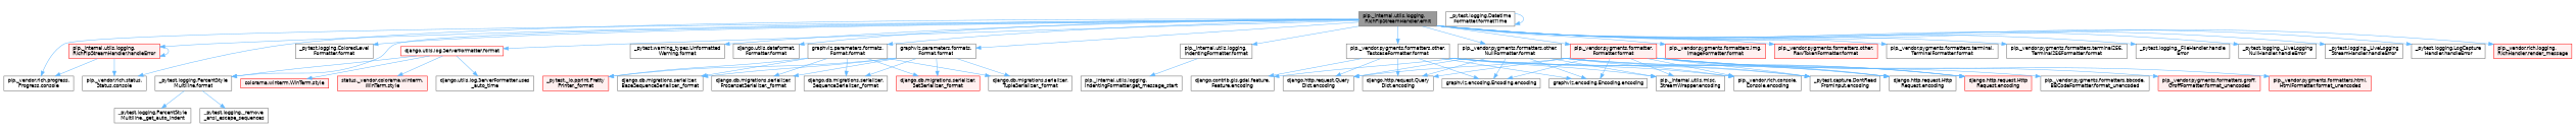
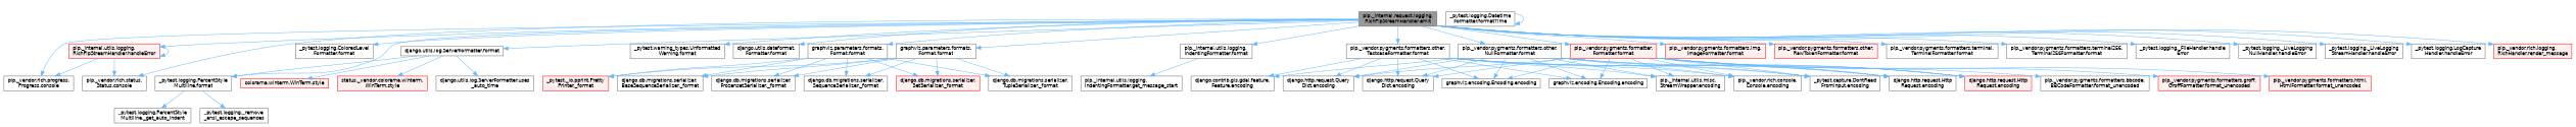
  digraph {
    rankdir=TB
    node [color=grey40 fillcolor=white fontname=Helvetica fontsize=10 shape=box style=filled]
    edge [color=steelblue1 fontname=Helvetica fontsize=10 labelfontname=Helvetica labelfontsize=10 style=solid]
-   n1 [color=gray40 fillcolor=grey60 fontcolor=black height=0.2 label="pip._internal.utils.logging.\lRichPipStreamHandler.emit" width=0.4]
+   n1 [color=gray40 fillcolor=grey60 fontcolor=black height=0.2 label="pip._internal.request.logging.\lRichPipStreamHandler.emit" width=0.4]
    n2 [height=0.2 label="pip._vendor.rich.progress.\lProgress.console" width=0.4]
    n3 [height=0.2 label="pip._vendor.rich.status.\lStatus.console" width=0.4]
    n4 [height=0.2 label="_pytest.logging.ColoredLevel\lFormatter.format" width=0.4]
    n5 [height=0.2 label="_pytest.logging.PercentStyle\lMultiline.format" width=0.4]
    n6 [height=0.2 label="_pytest.warning_types.Unformatted\lWarning.format" width=0.4]
    n7 [height=0.2 label="django.utils.dateformat.\lFormatter.format" width=0.4]
-   n8 [color=red height=0.2 label="django.utils.log.ServerFormatter.format" width=0.4]
+   n8 [height=0.2 label="django.utils.log.ServerFormatter.format" width=0.4]
    n9 [height=0.2 label="graphviz.parameters.formats.\lFormat.format" width=0.4]
    n10 [height=0.2 label="graphviz.parameters.formats.\lFormat.format" width=0.4]
    n11 [height=0.2 label="pip._internal.utils.logging.\lIndentingFormatter.format" width=0.4]
    n12 [color=red fillcolor="#FFF0F0" height=0.2 label="pip._vendor.pygments.formatter.\lFormatter.format" width=0.4]
    n13 [color=red fillcolor="#FFF0F0" height=0.2 label="pip._vendor.pygments.formatters.img.\lImageFormatter.format" width=0.4]
    n14 [height=0.2 label="pip._vendor.pygments.formatters.other.\lNullFormatter.format" width=0.4]
    n15 [color=red fillcolor="#FFF0F0" height=0.2 label="pip._vendor.pygments.formatters.other.\lRawTokenFormatter.format" width=0.4]
    n16 [height=0.2 label="pip._vendor.pygments.formatters.other.\lTestcaseFormatter.format" width=0.4]
    n17 [height=0.2 label="pip._vendor.pygments.formatters.terminal.\lTerminalFormatter.format" width=0.4]
    n18 [height=0.2 label="pip._vendor.pygments.formatters.terminal256.\lTerminal256Formatter.format" width=0.4]
    n19 [height=0.2 label="_pytest.logging._FileHandler.handle\lError" width=0.4]
    n20 [height=0.2 label="_pytest.logging._LiveLogging\lNullHandler.handleError" width=0.4]
    n21 [height=0.2 label="_pytest.logging._LiveLogging\lStreamHandler.handleError" width=0.4]
    n22 [height=0.2 label="_pytest.logging.LogCapture\lHandler.handleError" width=0.4]
    n23 [color=red fillcolor="#FFF0F0" height=0.2 label="pip._internal.utils.logging.\lRichPipStreamHandler.handleError" width=0.4]
    n24 [color=red fillcolor="#FFF0F0" height=0.2 label="pip._vendor.rich.logging.\lRichHandler.render_message" width=0.4]
    n25 [height=0.2 label="_pytest.logging.PercentStyle\lMultiline._get_auto_indent" width=0.4]
    n26 [height=0.2 label="_pytest.logging._remove\l_ansi_escape_sequences" width=0.4]
    n27 [color=red fillcolor="#FFF0F0" height=0.2 label="colorama.winterm.WinTerm.style" width=0.4]
    n28 [color=red fillcolor="#FFF0F0" height=0.2 label="status._vendor.colorama.winterm.\lWinTerm.style" width=0.4]
    n29 [height=0.2 label="django.utils.log.ServerFormatter.uses\l_auto_time" width=0.4]
    n30 [color=red fillcolor="#FFF0F0" height=0.2 label="_pytest._io.pprint.Pretty\lPrinter._format" width=0.4]
    n31 [height=0.2 label="django.db.migrations.serializer.\lBaseSequenceSerializer._format" width=0.4]
    n32 [height=0.2 label="django.db.migrations.serializer.\lFrozensetSerializer._format" width=0.4]
    n33 [height=0.2 label="django.db.migrations.serializer.\lSequenceSerializer._format" width=0.4]
    n34 [color=red fillcolor="#FFF0F0" height=0.2 label="django.db.migrations.serializer.\lSetSerializer._format" width=0.4]
    n35 [height=0.2 label="django.db.migrations.serializer.\lTupleSerializer._format" width=0.4]
    n36 [height=0.2 label="pip._internal.utils.logging.\lIndentingFormatter.get_message_start" width=0.4]
    n37 [height=0.2 label="_pytest.capture.DontRead\lFromInput.encoding" width=0.4]
    n38 [height=0.2 label="django.http.request.Http\lRequest.encoding" width=0.4]
    n39 [color=red fillcolor="#FFF0F0" height=0.2 label="django.http.request.Http\lRequest.encoding" width=0.4]
    n40 [height=0.2 label="django.http.request.Query\lDict.encoding" width=0.4]
    n41 [height=0.2 label="django.http.request.Query\lDict.encoding" width=0.4]
    n42 [height=0.2 label="graphviz.encoding.Encoding.encoding" width=0.4]
    n43 [height=0.2 label="graphviz.encoding.Encoding.encoding" width=0.4]
    n44 [height=0.2 label="pip._internal.utils.misc.\lStreamWrapper.encoding" width=0.4]
    n45 [height=0.2 label="pip._vendor.rich.console.\lConsole.encoding" width=0.4]
    n46 [height=0.2 label="pip._vendor.pygments.formatters.bbcode.\lBBCodeFormatter.format_unencoded" width=0.4]
    n47 [color=red fillcolor="#FFF0F0" height=0.2 label="pip._vendor.pygments.formatters.groff.\lGroffFormatter.format_unencoded" width=0.4]
    n48 [color=red fillcolor="#FFF0F0" height=0.2 label="pip._vendor.pygments.formatters.html.\lHtmlFormatter.format_unencoded" width=0.4]
    n49 [height=0.2 label="django.contrib.gis.gdal.feature.\lFeature.encoding" width=0.4]
    n50 [height=0.2 label="_pytest.logging.Datetime\lFormatter.formatTime" width=0.4]
    n1 -> n2
    n1 -> n3
    n1 -> n4
    n1 -> n5
    n1 -> n6
    n1 -> n7
    n1 -> n8
    n1 -> n9
    n1 -> n10
    n1 -> n11
    n1 -> n12
    n1 -> n13
    n1 -> n14
    n1 -> n15
    n1 -> n16
    n1 -> n17
    n1 -> n18
    n1 -> n19
    n1 -> n20
    n1 -> n21
    n1 -> n22
    n1 -> n23
    n1 -> n24
    n5 -> n25
    n5 -> n26
    n8 -> n5
    n8 -> n27
    n8 -> n28
    n8 -> n29
    n9 -> n30
    n9 -> n31
    n9 -> n32
    n9 -> n33
    n9 -> n34
    n9 -> n35
    n10 -> n30
    n10 -> n31
    n10 -> n32
    n10 -> n33
    n10 -> n34
    n10 -> n35
    n11 -> n36
    n12 -> n37
    n12 -> n38
    n12 -> n39
    n12 -> n40
    n12 -> n41
    n12 -> n42
    n12 -> n43
    n12 -> n44
    n12 -> n45
    n12 -> n46
    n12 -> n47
    n12 -> n48
    n14 -> n37
    n14 -> n38
    n14 -> n39
    n14 -> n40
    n14 -> n41
    n14 -> n42
    n14 -> n43
    n14 -> n44
    n14 -> n45
    n14 -> n49
    n16 -> n37
    n16 -> n38
    n16 -> n39
    n16 -> n40
    n16 -> n41
    n16 -> n42
    n16 -> n43
    n16 -> n44
    n16 -> n45
    n16 -> n49
    n23 -> n2
    n23 -> n3
    n23 -> n23
    n50 -> n50
  }
